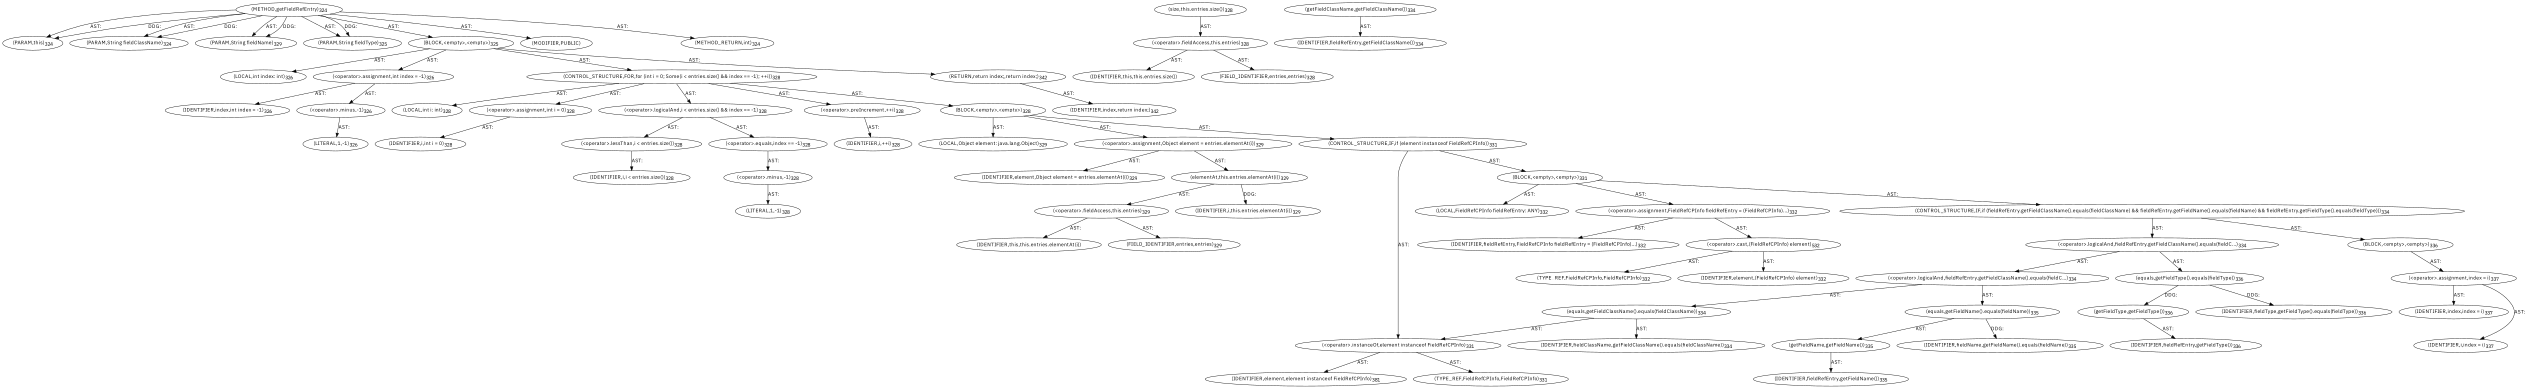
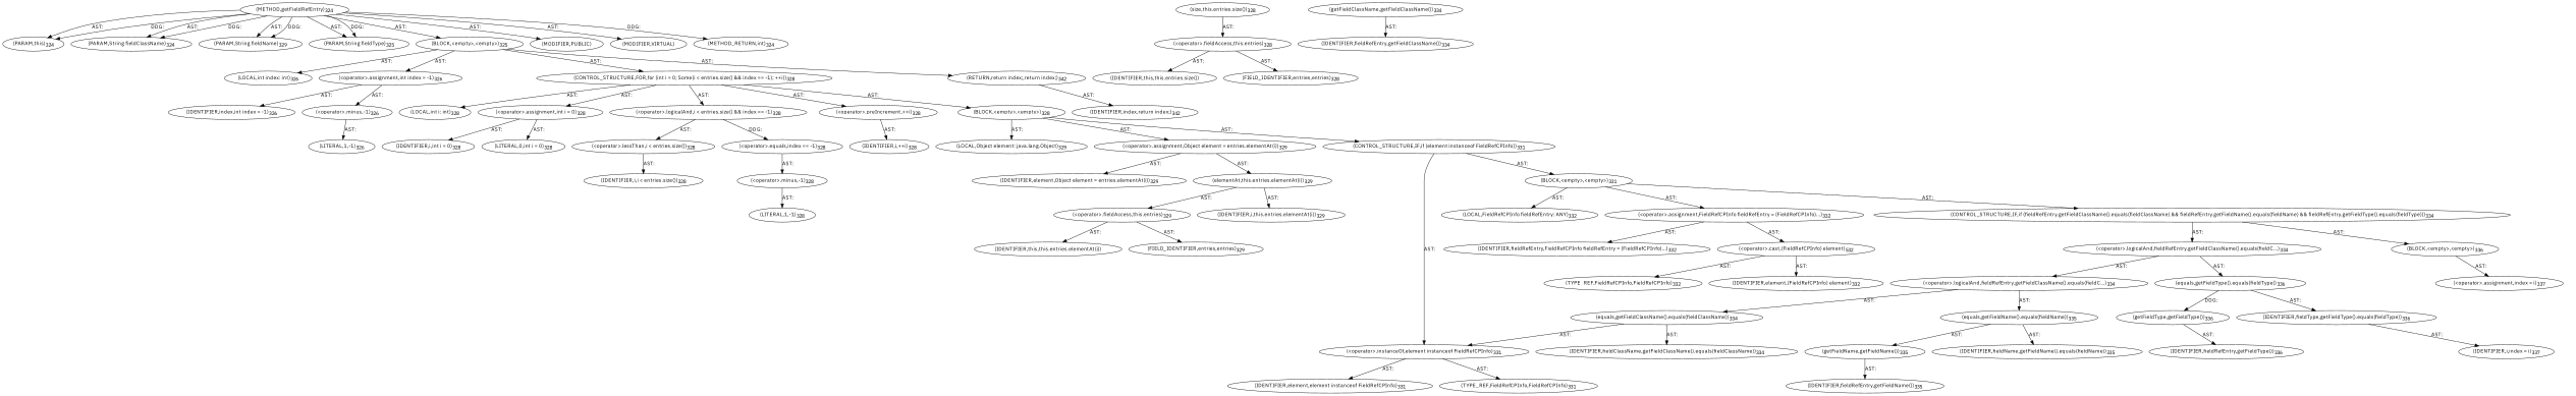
  digraph {
    fontname="IBM Plex Sans"
    node [fontname="IBM Plex Sans"]
    edge [fontname="IBM Plex Sans"]
    n1 [label=<(METHOD,getFieldRefEntry)<SUB>324</SUB>>]
    n2 [label=<(PARAM,this)<SUB>324</SUB>>]
    n3 [label=<(PARAM,String fieldClassName)<SUB>324</SUB>>]
    n4 [label=<(PARAM,String fieldName)<SUB>329</SUB>>]
    n5 [label=<(PARAM,String fieldType)<SUB>325</SUB>>]
    n6 [label=<(BLOCK,&lt;empty&gt;,&lt;empty&gt;)<SUB>325</SUB>>]
    n7 [label=<(MODIFIER,PUBLIC)>]
+   n8 [label=<(MODIFIER,VIRTUAL)>]
    n9 [label=<(METHOD_RETURN,int)<SUB>324</SUB>>]
    n10 [label=<(LOCAL,int index: int)<SUB>326</SUB>>]
    n11 [label=<(&lt;operator&gt;.assignment,int index = -1)<SUB>326</SUB>>]
    n12 [label=<(CONTROL_STRUCTURE,FOR,for (int i = 0; Some(i &lt; entries.size() &amp;&amp; index == -1); ++i))<SUB>328</SUB>>]
    n13 [label=<(RETURN,return index;,return index;)<SUB>342</SUB>>]
    n14 [label=<(IDENTIFIER,index,int index = -1)<SUB>326</SUB>>]
    n15 [label=<(&lt;operator&gt;.minus,-1)<SUB>326</SUB>>]
    n16 [label=<(LOCAL,int i: int)<SUB>328</SUB>>]
    n17 [label=<(&lt;operator&gt;.assignment,int i = 0)<SUB>328</SUB>>]
    n18 [label=<(&lt;operator&gt;.logicalAnd,i &lt; entries.size() &amp;&amp; index == -1)<SUB>328</SUB>>]
    n19 [label=<(&lt;operator&gt;.preIncrement,++i)<SUB>328</SUB>>]
    n20 [label=<(BLOCK,&lt;empty&gt;,&lt;empty&gt;)<SUB>328</SUB>>]
    n21 [label=<(IDENTIFIER,index,return index;)<SUB>342</SUB>>]
    n22 [label=<(LITERAL,1,-1)<SUB>326</SUB>>]
    n23 [label=<(IDENTIFIER,i,int i = 0)<SUB>328</SUB>>]
+   n24 [label=<(LITERAL,0,int i = 0)<SUB>328</SUB>>]
    n25 [label=<(&lt;operator&gt;.lessThan,i &lt; entries.size())<SUB>328</SUB>>]
    n26 [label=<(&lt;operator&gt;.equals,index == -1)<SUB>328</SUB>>]
    n27 [label=<(IDENTIFIER,i,++i)<SUB>328</SUB>>]
    n28 [label=<(LOCAL,Object element: java.lang.Object)<SUB>329</SUB>>]
    n29 [label=<(&lt;operator&gt;.assignment,Object element = entries.elementAt(i))<SUB>329</SUB>>]
    n30 [label=<(CONTROL_STRUCTURE,IF,if (element instanceof FieldRefCPInfo))<SUB>331</SUB>>]
    n31 [label=<(IDENTIFIER,i,i &lt; entries.size())<SUB>328</SUB>>]
    n32 [label=<(&lt;operator&gt;.minus,-1)<SUB>328</SUB>>]
    n33 [label=<(size,this.entries.size())<SUB>328</SUB>>]
    n34 [label=<(&lt;operator&gt;.fieldAccess,this.entries)<SUB>328</SUB>>]
    n35 [label=<(IDENTIFIER,this,this.entries.size())>]
    n36 [label=<(FIELD_IDENTIFIER,entries,entries)<SUB>328</SUB>>]
    n37 [label=<(LITERAL,1,-1)<SUB>328</SUB>>]
    n38 [label=<(IDENTIFIER,element,Object element = entries.elementAt(i))<SUB>329</SUB>>]
    n39 [label=<(elementAt,this.entries.elementAt(i))<SUB>329</SUB>>]
    n40 [label=<(&lt;operator&gt;.instanceOf,element instanceof FieldRefCPInfo)<SUB>331</SUB>>]
    n41 [label=<(BLOCK,&lt;empty&gt;,&lt;empty&gt;)<SUB>331</SUB>>]
    n42 [label=<(&lt;operator&gt;.fieldAccess,this.entries)<SUB>329</SUB>>]
    n43 [label=<(IDENTIFIER,i,this.entries.elementAt(i))<SUB>329</SUB>>]
    n44 [label=<(IDENTIFIER,this,this.entries.elementAt(i))>]
    n45 [label=<(FIELD_IDENTIFIER,entries,entries)<SUB>329</SUB>>]
-   n46 [label=<(IDENTIFIER,element,element instanceof FieldRefCPInfo)<SUB>381</SUB>>]
+   n46 [label=<(IDENTIFIER,element,element instanceof FieldRefCPInfo)<SUB>331</SUB>>]
    n47 [label=<(TYPE_REF,FieldRefCPInfo,FieldRefCPInfo)<SUB>331</SUB>>]
    n48 [label=<(LOCAL,FieldRefCPInfo fieldRefEntry: ANY)<SUB>332</SUB>>]
    n49 [label=<(&lt;operator&gt;.assignment,FieldRefCPInfo fieldRefEntry = (FieldRefCPInfo)...)<SUB>332</SUB>>]
    n50 [label=<(CONTROL_STRUCTURE,IF,if (fieldRefEntry.getFieldClassName().equals(fieldClassName) &amp;&amp; fieldRefEntry.getFieldName().equals(fieldName) &amp;&amp; fieldRefEntry.getFieldType().equals(fieldType)))<SUB>334</SUB>>]
    n51 [label=<(IDENTIFIER,fieldRefEntry,FieldRefCPInfo fieldRefEntry = (FieldRefCPInfo)...)<SUB>332</SUB>>]
    n52 [label=<(&lt;operator&gt;.cast,(FieldRefCPInfo) element)<SUB>532</SUB>>]
    n53 [label=<(&lt;operator&gt;.logicalAnd,fieldRefEntry.getFieldClassName().equals(fieldC...)<SUB>334</SUB>>]
    n54 [label=<(BLOCK,&lt;empty&gt;,&lt;empty&gt;)<SUB>336</SUB>>]
    n55 [label=<(TYPE_REF,FieldRefCPInfo,FieldRefCPInfo)<SUB>332</SUB>>]
    n56 [label=<(IDENTIFIER,element,(FieldRefCPInfo) element)<SUB>332</SUB>>]
    n57 [label=<(&lt;operator&gt;.logicalAnd,fieldRefEntry.getFieldClassName().equals(fieldC...)<SUB>334</SUB>>]
    n58 [label=<(equals,getFieldType().equals(fieldType))<SUB>336</SUB>>]
    n59 [label=<(&lt;operator&gt;.assignment,index = i)<SUB>337</SUB>>]
    n60 [label=<(equals,getFieldClassName().equals(fieldClassName))<SUB>334</SUB>>]
    n61 [label=<(equals,getFieldName().equals(fieldName))<SUB>335</SUB>>]
    n62 [label=<(getFieldType,getFieldType())<SUB>336</SUB>>]
    n63 [label=<(IDENTIFIER,fieldType,getFieldType().equals(fieldType))<SUB>336</SUB>>]
    n64 [label=<(IDENTIFIER,fieldClassName,getFieldClassName().equals(fieldClassName))<SUB>334</SUB>>]
    n65 [label=<(getFieldName,getFieldName())<SUB>335</SUB>>]
    n66 [label=<(IDENTIFIER,fieldName,getFieldName().equals(fieldName))<SUB>335</SUB>>]
    n67 [label=<(getFieldClassName,getFieldClassName())<SUB>334</SUB>>]
    n68 [label=<(IDENTIFIER,fieldRefEntry,getFieldClassName())<SUB>334</SUB>>]
    n69 [label=<(IDENTIFIER,fieldRefEntry,getFieldName())<SUB>335</SUB>>]
    n70 [label=<(IDENTIFIER,fieldRefEntry,getFieldType())<SUB>336</SUB>>]
-   n71 [label=<(IDENTIFIER,index,index = i)<SUB>337</SUB>>]
    n72 [label=<(IDENTIFIER,i,index = i)<SUB>337</SUB>>]
    n1 -> n2 [label="AST: "]
    n1 -> n2 [label="DDG: "]
    n1 -> n3 [label="AST: "]
    n1 -> n3 [label="DDG: "]
    n1 -> n4 [label="AST: "]
    n1 -> n4 [label="DDG: "]
    n1 -> n5 [label="AST: "]
    n1 -> n5 [label="DDG: "]
    n1 -> n6 [label="AST: "]
    n1 -> n7 [label="AST: "]
-   n1 -> n9 [label="AST: "]
+   n1 -> n8 [label="AST: "]
+   n1 -> n9 [label="DDG: "]
    n6 -> n10 [label="AST: "]
    n6 -> n11 [label="AST: "]
    n6 -> n12 [label="AST: "]
    n6 -> n13 [label="AST: "]
    n11 -> n14 [label="AST: "]
    n11 -> n15 [label="AST: "]
    n12 -> n16 [label="AST: "]
    n12 -> n17 [label="AST: "]
    n12 -> n18 [label="AST: "]
    n12 -> n19 [label="AST: "]
    n12 -> n20 [label="AST: "]
    n13 -> n21 [label="AST: "]
    n15 -> n22 [label="AST: "]
    n17 -> n23 [label="AST: "]
+   n17 -> n24 [label="AST: "]
    n18 -> n25 [label="AST: "]
-   n18 -> n26 [label="AST: "]
+   n18 -> n26 [label="DDG: "]
    n19 -> n27 [label="AST: "]
    n20 -> n28 [label="AST: "]
    n20 -> n29 [label="AST: "]
    n20 -> n30 [label="AST: "]
    n25 -> n31 [label="AST: "]
    n26 -> n32 [label="AST: "]
    n29 -> n38 [label="AST: "]
    n29 -> n39 [label="AST: "]
    n30 -> n40 [label="AST: "]
    n30 -> n41 [label="AST: "]
    n32 -> n37 [label="AST: "]
    n33 -> n34 [label="AST: "]
    n34 -> n35 [label="AST: "]
    n34 -> n36 [label="AST: "]
    n39 -> n42 [label="AST: "]
-   n39 -> n43 [label="DDG: "]
+   n39 -> n43 [label="AST: "]
    n40 -> n46 [label="AST: "]
    n40 -> n47 [label="AST: "]
    n41 -> n48 [label="AST: "]
    n41 -> n49 [label="AST: "]
    n41 -> n50 [label="AST: "]
    n42 -> n44 [label="AST: "]
    n42 -> n45 [label="AST: "]
    n49 -> n51 [label="AST: "]
    n49 -> n52 [label="AST: "]
    n50 -> n53 [label="AST: "]
    n50 -> n54 [label="AST: "]
    n52 -> n55 [label="AST: "]
    n52 -> n56 [label="AST: "]
    n53 -> n57 [label="AST: "]
    n53 -> n58 [label="AST: "]
    n54 -> n59 [label="AST: "]
    n57 -> n60 [label="AST: "]
    n57 -> n61 [label="AST: "]
    n58 -> n62 [label="DDG: "]
-   n58 -> n63 [label="DDG: "]
-   n59 -> n71 [label="AST: "]
-   n59 -> n72 [label="AST: "]
+   n58 -> n63 [label="AST: "]
+   n63 -> n72 [label="AST: "]
    n60 -> n40 [label="AST: "]
    n60 -> n64 [label="AST: "]
    n61 -> n65 [label="AST: "]
-   n61 -> n66 [label="DDG: "]
+   n61 -> n66 [label="AST: "]
    n62 -> n70 [label="AST: "]
    n65 -> n69 [label="AST: "]
    n67 -> n68 [label="AST: "]
  }
